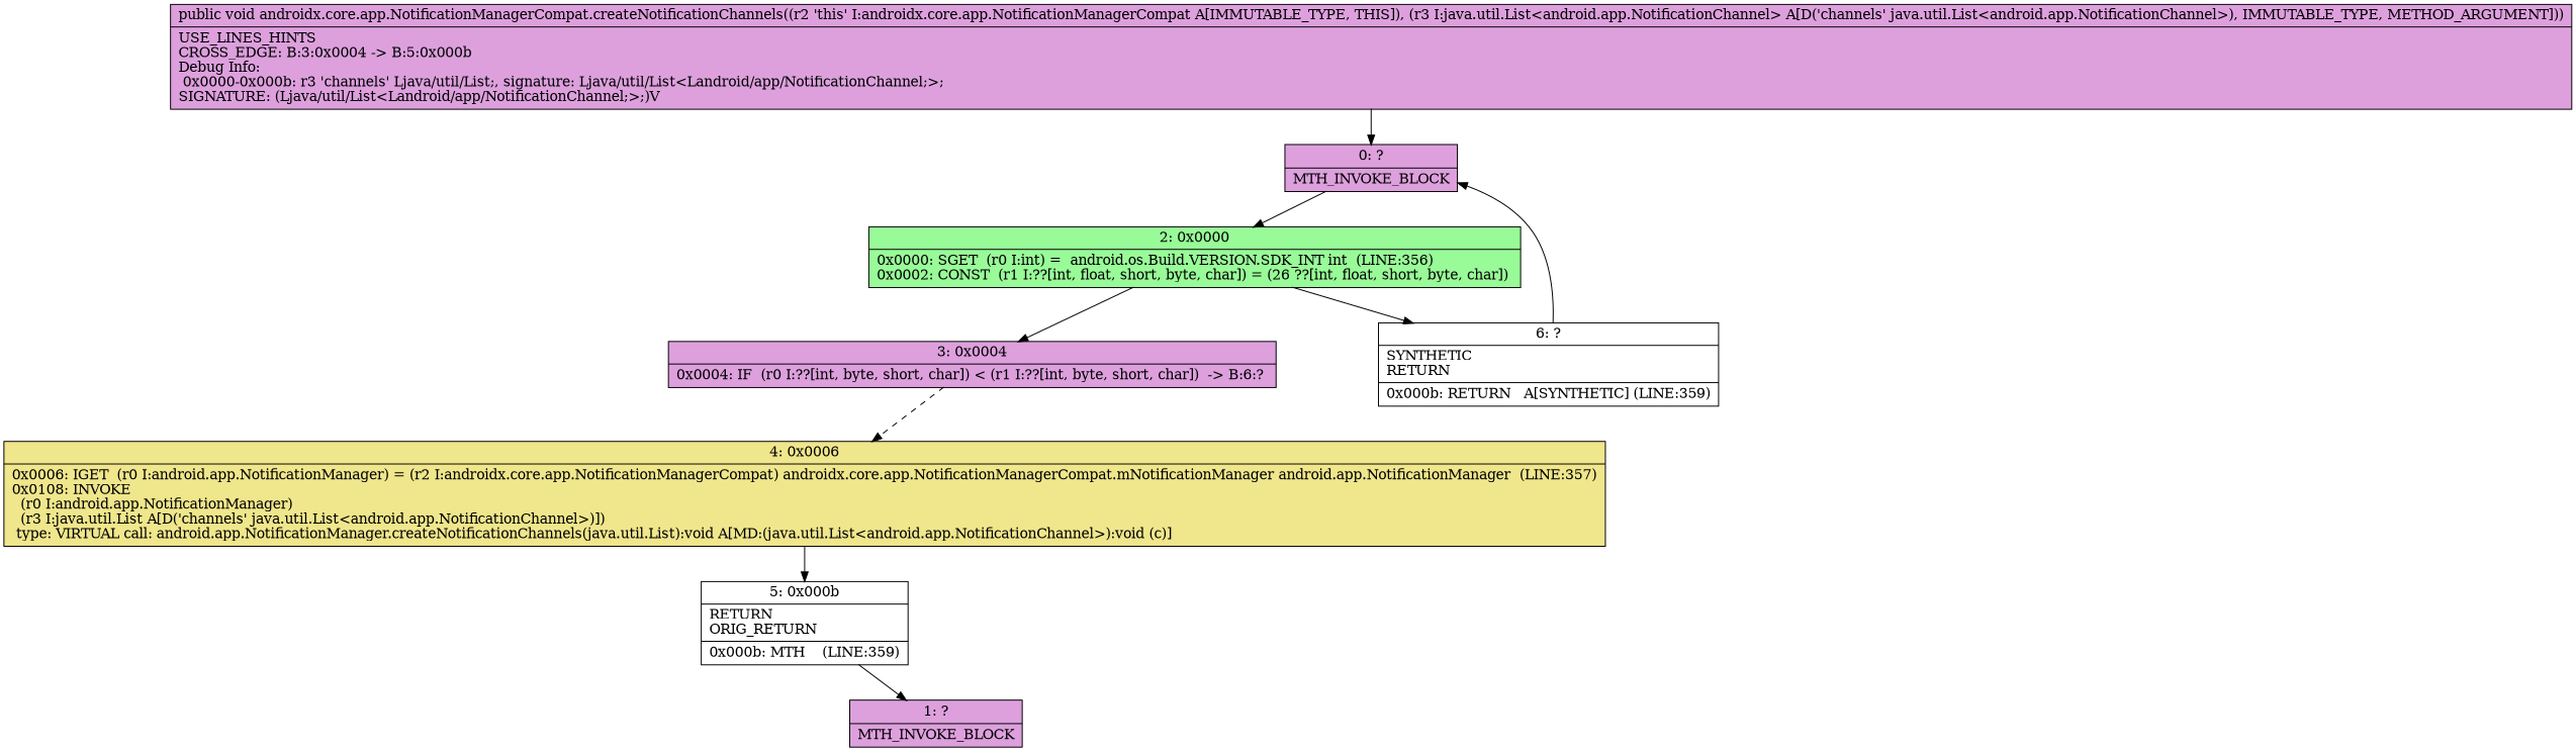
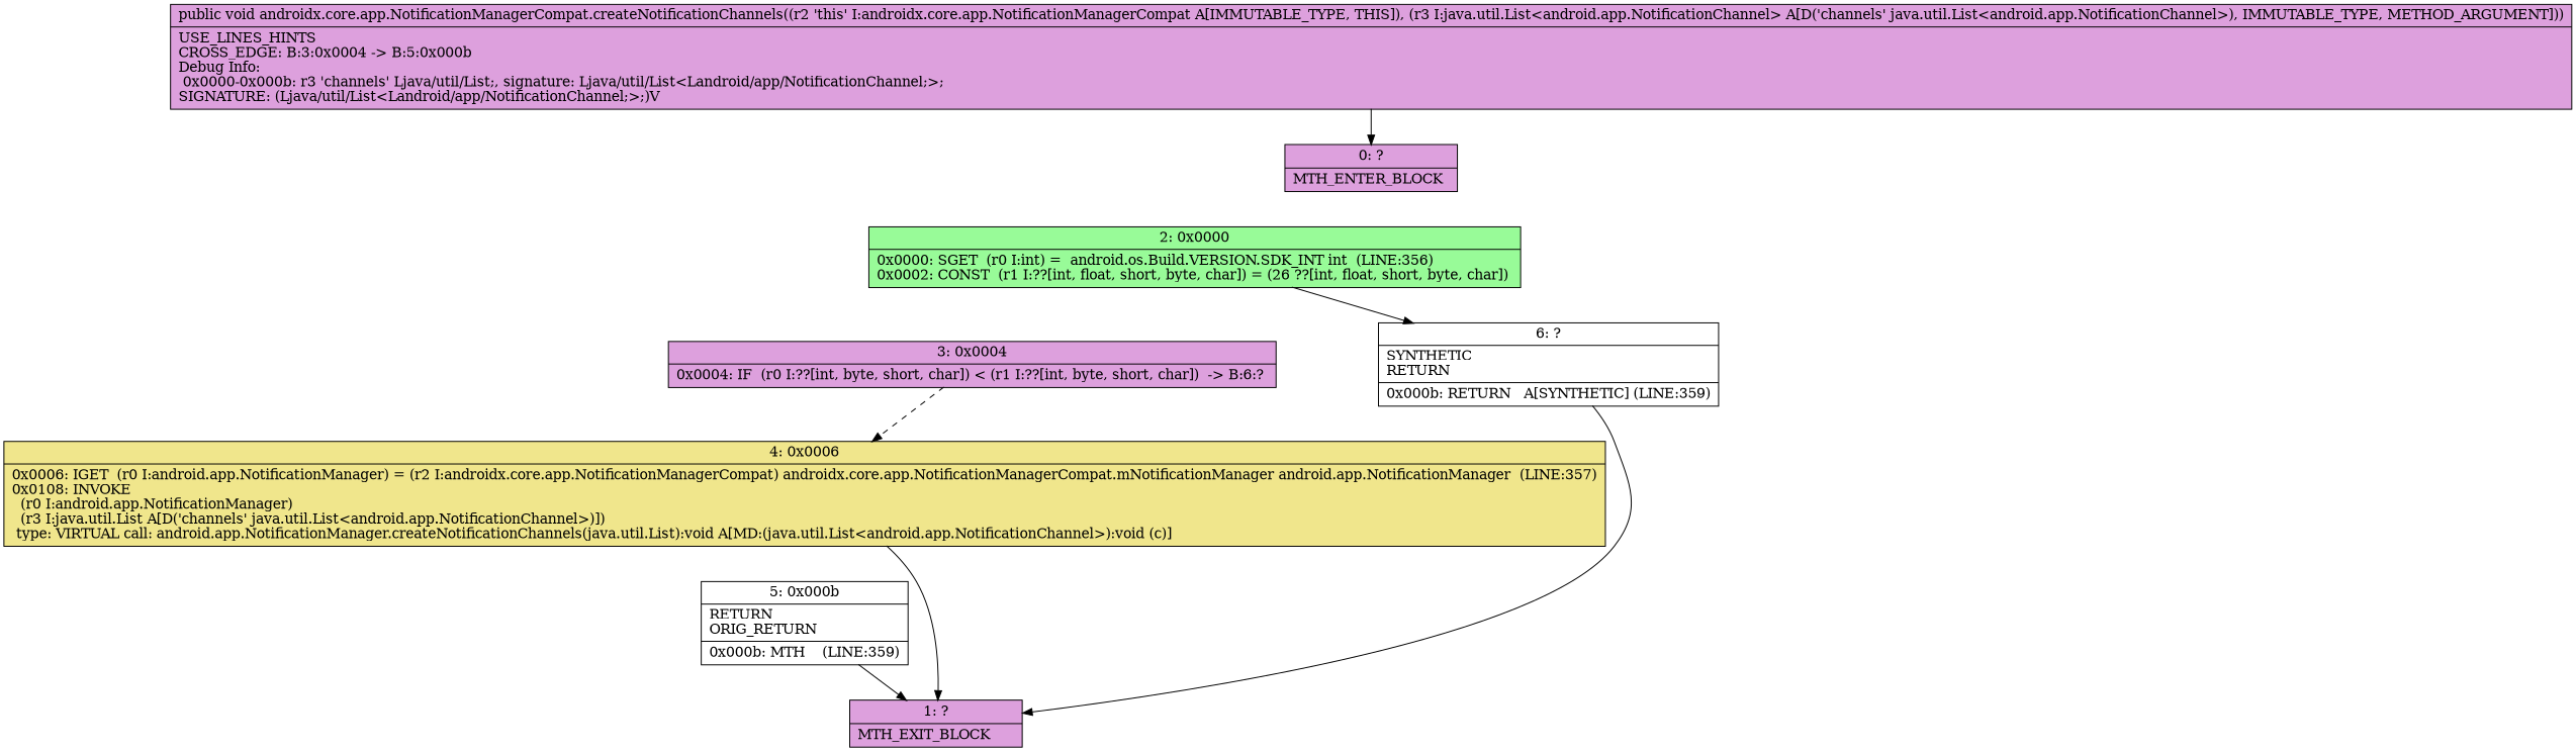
  digraph {
    node [fillcolor=plum shape=record style=filled]
-   n1 [label="{0\:\ ?|MTH_INVOKE_BLOCK\l}"]
+   n1 [label="{0\:\ ?|MTH_ENTER_BLOCK\l}"]
    n2 [fillcolor=palegreen label="{2\:\ 0x0000|0x0000: SGET  (r0 I:int) =  android.os.Build.VERSION.SDK_INT int  (LINE:356)\l0x0002: CONST  (r1 I:??[int, float, short, byte, char]) = (26 ??[int, float, short, byte, char]) \l}"]
    n3 [label="{3\:\ 0x0004|0x0004: IF  (r0 I:??[int, byte, short, char]) \< (r1 I:??[int, byte, short, char])  \-\> B:6:? \l}"]
    n4 [fillcolor=white label="{6\:\ ?|SYNTHETIC\lRETURN\l|0x000b: RETURN   A[SYNTHETIC] (LINE:359)\l}"]
    n5 [fillcolor=khaki label="{4\:\ 0x0006|0x0006: IGET  (r0 I:android.app.NotificationManager) = (r2 I:androidx.core.app.NotificationManagerCompat) androidx.core.app.NotificationManagerCompat.mNotificationManager android.app.NotificationManager  (LINE:357)\l0x0108: INVOKE  \l  (r0 I:android.app.NotificationManager)\l  (r3 I:java.util.List A[D('channels' java.util.List\<android.app.NotificationChannel\>)])\l type: VIRTUAL call: android.app.NotificationManager.createNotificationChannels(java.util.List):void A[MD:(java.util.List\<android.app.NotificationChannel\>):void (c)]\l}"]
    n6 [fillcolor=white label="{5\:\ 0x000b|RETURN\lORIG_RETURN\l|0x000b: MTH    (LINE:359)\l}"]
-   n7 [label="{1\:\ ?|MTH_INVOKE_BLOCK\l}"]
+   n7 [label="{1\:\ ?|MTH_EXIT_BLOCK\l}"]
    n8 [label="{public void androidx.core.app.NotificationManagerCompat.createNotificationChannels((r2 'this' I:androidx.core.app.NotificationManagerCompat A[IMMUTABLE_TYPE, THIS]), (r3 I:java.util.List\<android.app.NotificationChannel\> A[D('channels' java.util.List\<android.app.NotificationChannel\>), IMMUTABLE_TYPE, METHOD_ARGUMENT]))  | USE_LINES_HINTS\lCROSS_EDGE: B:3:0x0004 \-\> B:5:0x000b\lDebug Info:\l  0x0000\-0x000b: r3 'channels' Ljava\/util\/List;, signature: Ljava\/util\/List\<Landroid\/app\/NotificationChannel;\>;\lSIGNATURE: (Ljava\/util\/List\<Landroid\/app\/NotificationChannel;\>;)V\l}"]
-   n1 -> n2
-   n2 -> n3
    n2 -> n4
    n3 -> n5 [style=dashed]
-   n4 -> n1
-   n5 -> n6
+   n4 -> n7
+   n5 -> n7
    n6 -> n7
    n8 -> n1
  }
